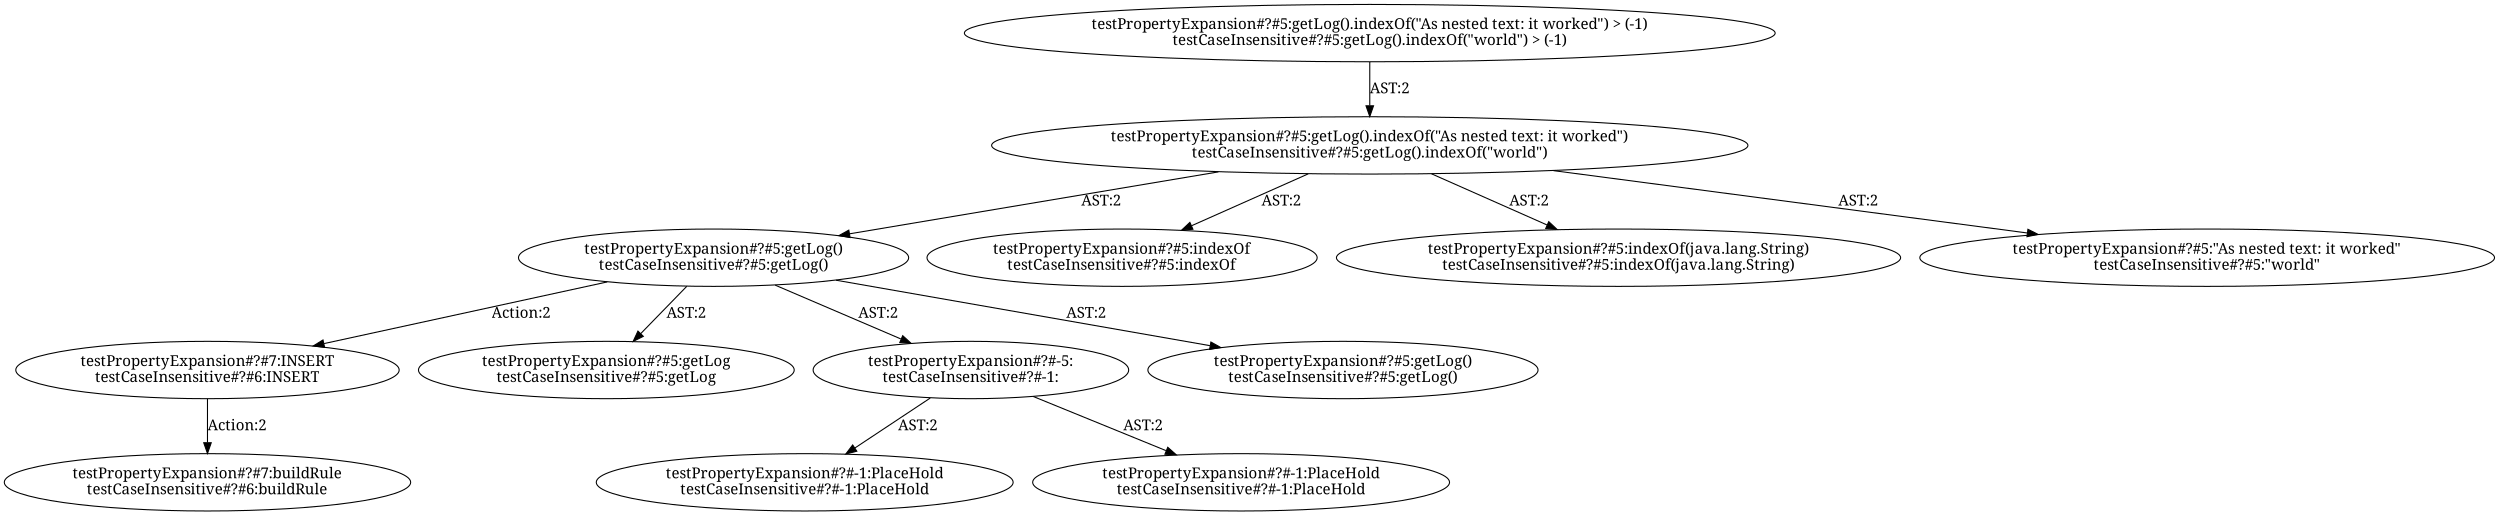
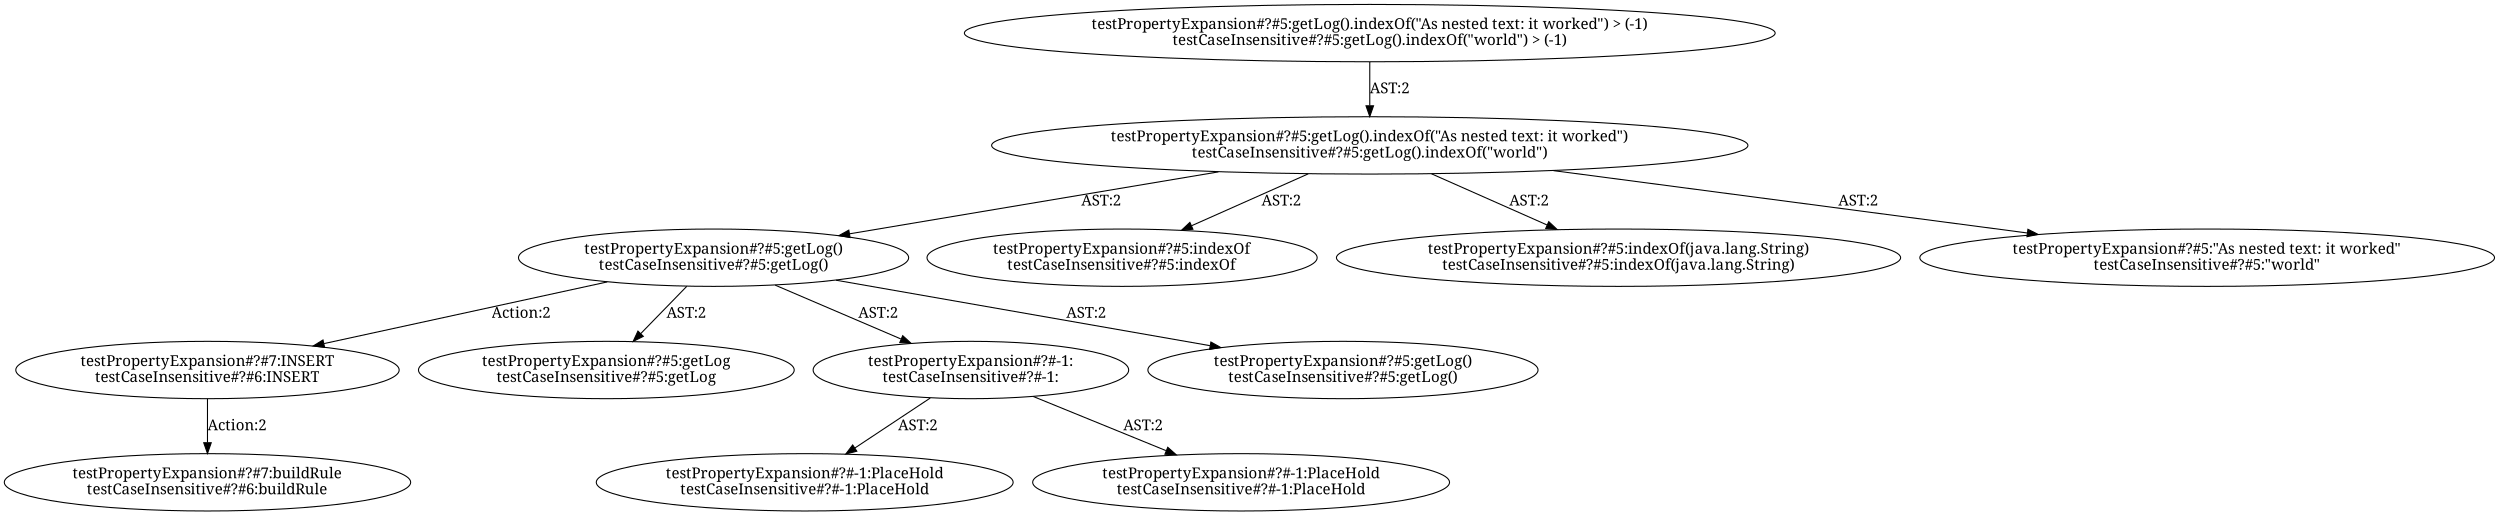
  digraph {
    fontname="Noto Serif"
    node [shape=ellipse fontname="Noto Serif"]
    edge [fontname="Noto Serif"]
    n1 [label="testPropertyExpansion#?#7:INSERT\ntestCaseInsensitive#?#6:INSERT"]
    n2 [label="testPropertyExpansion#?#7:buildRule\ntestCaseInsensitive#?#6:buildRule"]
    n3 [label="testPropertyExpansion#?#5:getLog()\ntestCaseInsensitive#?#5:getLog()"]
    n4 [label="testPropertyExpansion#?#5:getLog\ntestCaseInsensitive#?#5:getLog"]
-   n5 [label="testPropertyExpansion#?#-5:\ntestCaseInsensitive#?#-1:"]
+   n5 [label="testPropertyExpansion#?#-1:\ntestCaseInsensitive#?#-1:"]
    n6 [label="testPropertyExpansion#?#5:getLog()\ntestCaseInsensitive#?#5:getLog()"]
    n7 [label="testPropertyExpansion#?#5:getLog().indexOf(\"As nested text: it worked\")\ntestCaseInsensitive#?#5:getLog().indexOf(\"world\")"]
    n8 [label="testPropertyExpansion#?#5:indexOf\ntestCaseInsensitive#?#5:indexOf"]
    n9 [label="testPropertyExpansion#?#5:indexOf(java.lang.String)\ntestCaseInsensitive#?#5:indexOf(java.lang.String)"]
    n10 [label="testPropertyExpansion#?#5:\"As nested text: it worked\"\ntestCaseInsensitive#?#5:\"world\""]
    n11 [label="testPropertyExpansion#?#5:getLog().indexOf(\"As nested text: it worked\") > (-1)\ntestCaseInsensitive#?#5:getLog().indexOf(\"world\") > (-1)"]
    n12 [label="testPropertyExpansion#?#-1:PlaceHold\ntestCaseInsensitive#?#-1:PlaceHold"]
    n13 [label="testPropertyExpansion#?#-1:PlaceHold\ntestCaseInsensitive#?#-1:PlaceHold"]
    n1 -> n2 [label="Action:2"]
    n3 -> n1 [label="Action:2"]
    n3 -> n4 [label="AST:2"]
    n3 -> n5 [label="AST:2"]
    n3 -> n6 [label="AST:2"]
    n5 -> n12 [label="AST:2"]
    n5 -> n13 [label="AST:2"]
    n7 -> n3 [label="AST:2"]
    n7 -> n8 [label="AST:2"]
    n7 -> n9 [label="AST:2"]
    n7 -> n10 [label="AST:2"]
    n11 -> n7 [label="AST:2"]
  }
